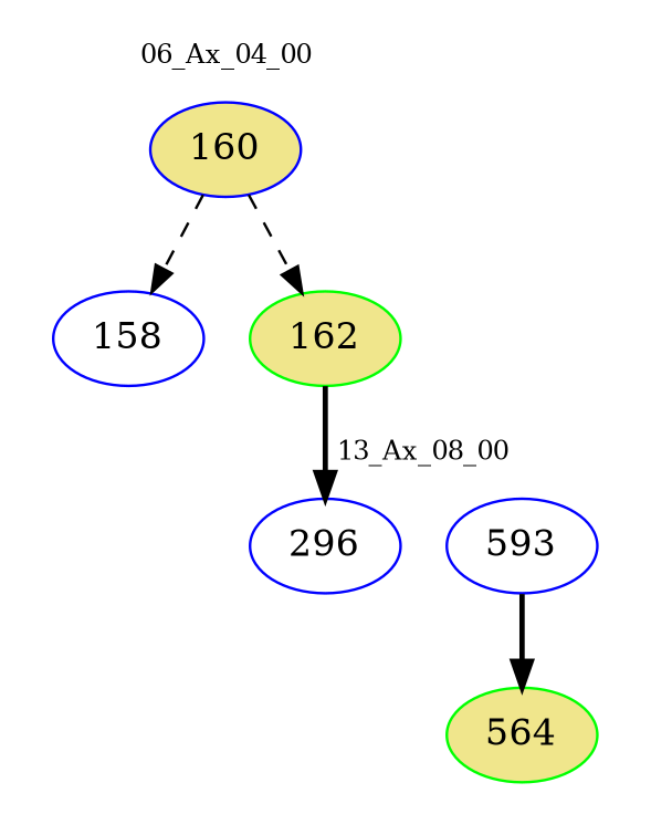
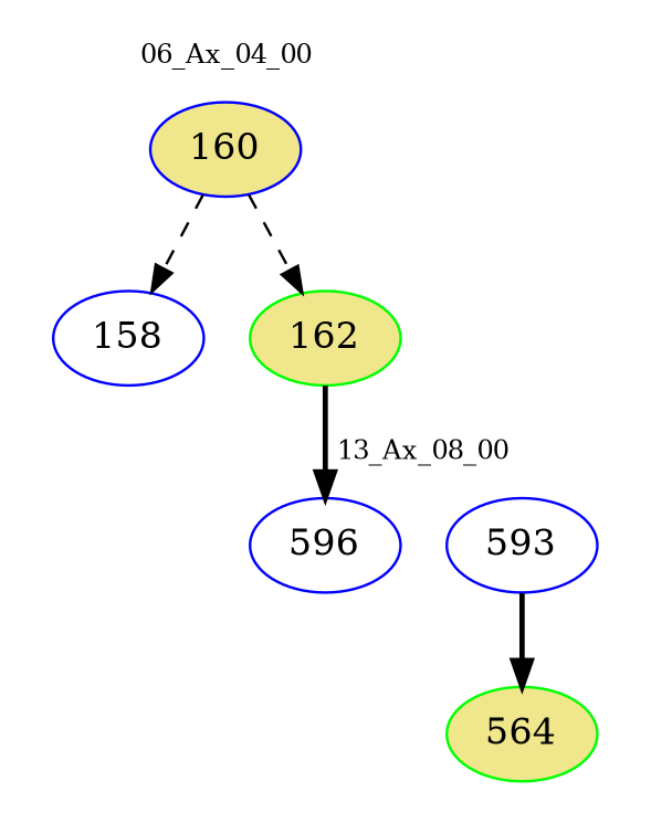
  digraph {
    node [color=blue fillcolor=khaki style=filled]
    edge [color=black style=dashed]
    n1 [label=160]
    n2 [fillcolor=white label=158]
    n3 [color=green label=162]
    n4 [fillcolor=white label=593]
    n5 [color=green label=564]
-   n6 [fillcolor=white label=296]
+   n6 [fillcolor=white label=596]
    subgraph cluster_1 {
      color=white
      fontsize=10
      label="06_Ax_04_00"
      n1
      n2
      n3
    }
    subgraph cluster_2 {
      color=white
      fontsize=10
      label="13_Ax_08_00"
      n4
      n5
      n6
    }
    n1 -> n2
    n1 -> n3
    n3 -> n6 [style=bold]
    n4 -> n5 [style=bold]
  }
